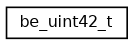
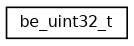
  digraph {
    rankdir=LR
-   n1 [color=black fillcolor=white fontname=Helvetica fontsize=10 height=0.2 label=be_uint42_t shape=record style=filled width=0.4]
+   n1 [color=black fillcolor=white fontname=Helvetica fontsize=10 height=0.2 label=be_uint32_t shape=record style=filled width=0.4]
  }
